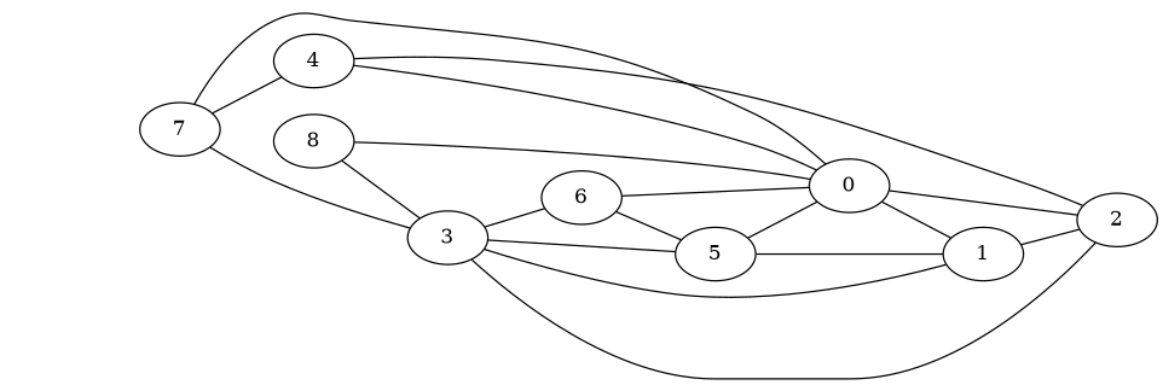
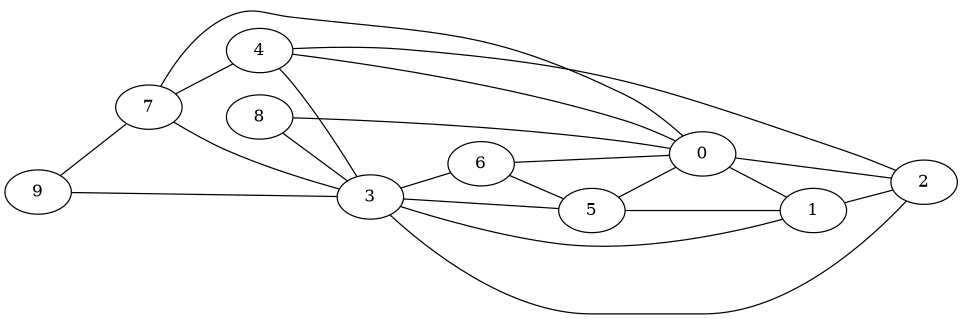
  graph {
    rankdir=LR
    n1 [label=0]
    n2 [label=1]
    n3 [label=2]
    n4 [label=3]
    n5 [label=6]
    n6 [label=4]
    n7 [label=5]
    n8 [label=7]
    n9 [label=8]
+   n10 [label=9]
    n1 -- n2
    n1 -- n3
    n2 -- n3
    n4 -- n2
    n4 -- n3
    n4 -- n5
    n5 -- n1
    n5 -- n7
    n6 -- n1
    n6 -- n3
+   n6 -- n4
    n7 -- n1
    n7 -- n2
    n7 -- n4
    n8 -- n1
    n8 -- n4
    n8 -- n6
    n9 -- n1
    n9 -- n4
+   n10 -- n4
+   n10 -- n8
  }
